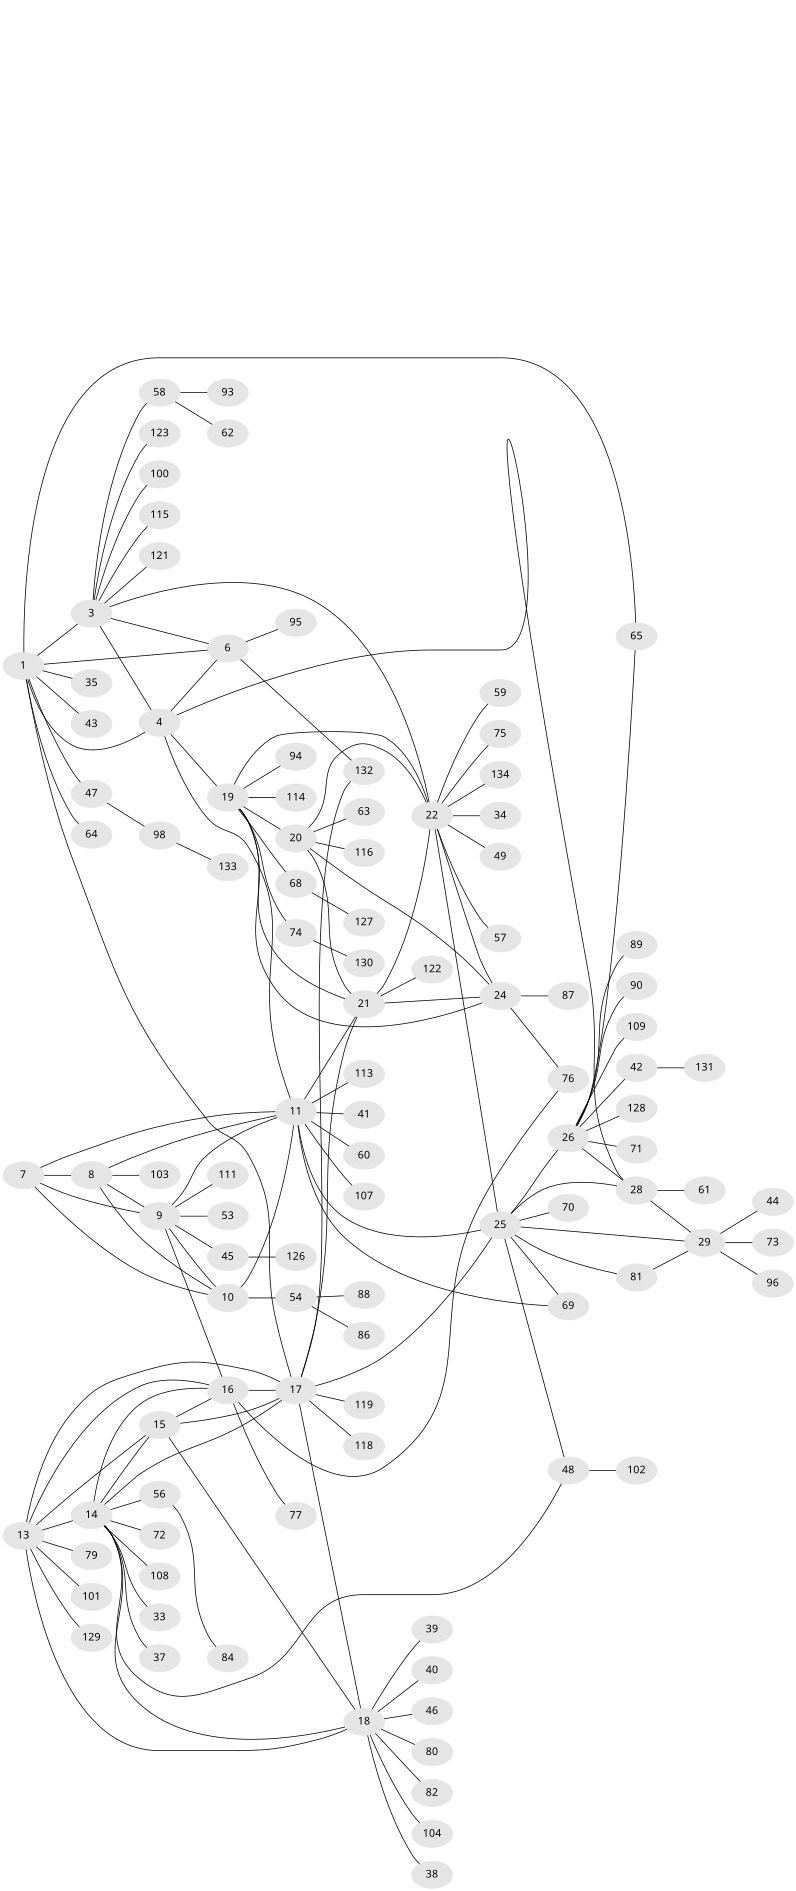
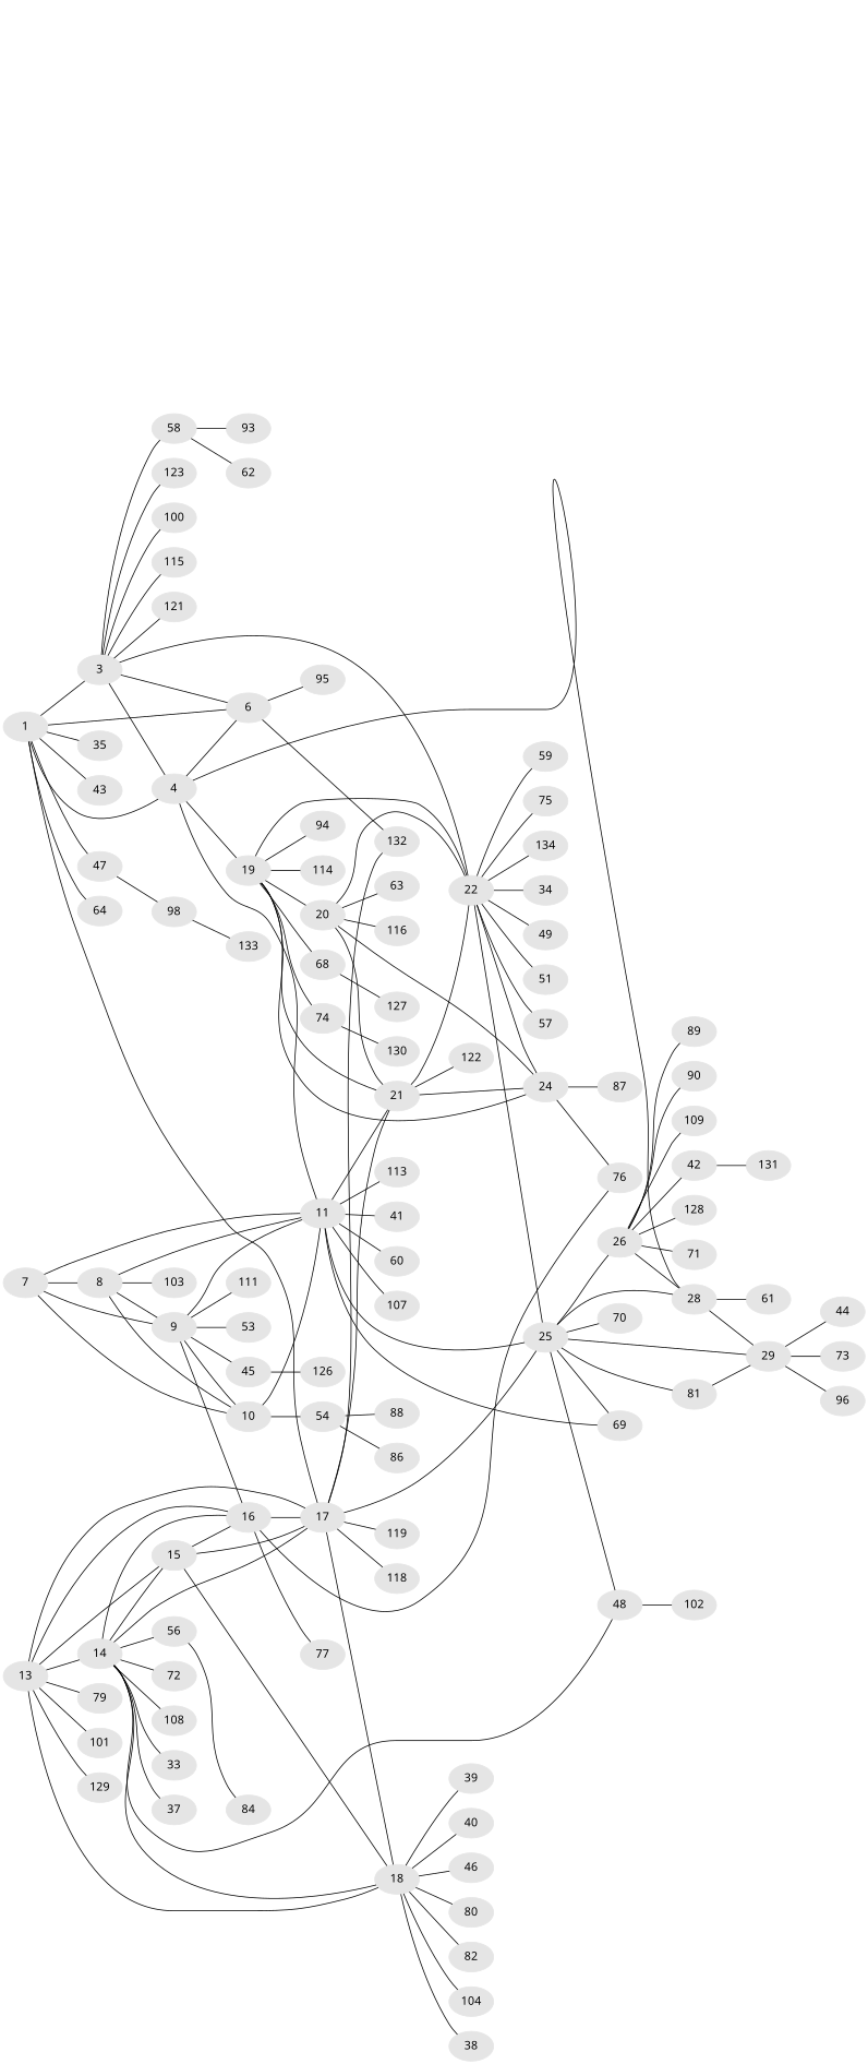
  graph {
    fontname="Noto Sans"
    rankdir=LR
    node [color=gray90 fontname="Noto Sans" style=filled]
    edge [fontname="Noto Sans"]
    1 [super="+2"]
    3 [super="+5"]
    4 [super="+48"]
    6 [super="+106"]
    17 [super="+50"]
    35
    43 [super="+124"]
    47 [super="+55"]
    64
-   65
    22 [super="+23"]
    58
    100
    115
    121
    123
    11 [super="+12"]
    19 [super="+85"]
    28
    95
    132
    21 [super="+66"]
    25 [super="+27"]
    18 [super="+31"]
    118
    119
    98
    24 [super="+83"]
    34
    49
+   51
    57
    59
    75
    134
    62
    93
    41
    60
    69
    107
    113
    20 [super="+36"]
    68
    74 [super="+99"]
    94
    114
    29 [super="+32"]
    61
    8 [super="+125"]
    9 [super="+52"]
    10 [super="+105"]
    103
    7
    16 [super="+97"]
    45
    53
    111
    54 [super="+110"]
    76
    77
    126
    86
    88
    122
    n66 [label=48]
    26 [super="+30"]
    70
    81
    13 [super="+92"]
    14 [super="+67"]
    15
    79
    101
    129
    108
    33
    37
    56
    72
    38
    39
    40
    46
    80
    82
    104
    84
    102
    63
    116
    87 [super="+117"]
    127
    130
    42 [super="+112"]
    71
    89
    90 [super="+120"]
    109
    128
    44 [super="+91"]
    73
    96
    131
    133
    1 -- 3 [weight=4]
    1 -- 4 [weight=2]
    1 -- 6 [weight=2]
    1 -- 17
    1 -- 35
    1 -- 43
    1 -- 47
    1 -- 64
-   1 -- 65
    3 -- 4 [weight=2]
    3 -- 6 [weight=2]
    3 -- 22
    3 -- 58
    3 -- 100
    3 -- 115
    3 -- 121
    3 -- 123
    4 -- 6
    4 -- 11
    4 -- 19
    4 -- 28
    6 -- 95
    6 -- 132
    17 -- 132
    17 -- 21
    17 -- 25
    17 -- 18
    17 -- 118
    17 -- 119
    47 -- 98
    22 -- 25
    22 -- 24 [weight=2]
    22 -- 34
    22 -- 49
+   22 -- 51
    22 -- 57
    22 -- 59
    22 -- 75
    22 -- 134
    58 -- 62
    58 -- 93
    11 -- 21 [weight=2]
    11 -- 25
    11 -- 41
    11 -- 60
    11 -- 69
    11 -- 107
    11 -- 113
    19 -- 22 [weight=2]
    19 -- 21
    19 -- 24
    19 -- 20
    19 -- 68
    19 -- 74
    19 -- 94
    19 -- 114
    28 -- 29
    28 -- 61
    21 -- 22 [weight=2]
    21 -- 24
    21 -- 122
    25 -- 28 [weight=2]
    25 -- 69
    25 -- 29 [weight=2]
    25 -- n66
    25 -- 26 [weight=4]
    25 -- 70
    25 -- 81
    18 -- 38
    18 -- 39
    18 -- 40
    18 -- 46
    18 -- 80
    18 -- 82
    18 -- 104
    98 -- 133
    24 -- 76
    24 -- 87
    20 -- 22 [weight=2]
    20 -- 21
    20 -- 24
    20 -- 63
    20 -- 116
    68 -- 127
    74 -- 130
    29 -- 44
    29 -- 73
    29 -- 96
    8 -- 11 [weight=2]
    8 -- 9
    8 -- 10
    8 -- 103
    9 -- 11 [weight=2]
    9 -- 10
    9 -- 16
    9 -- 45
    9 -- 53
    9 -- 111
    10 -- 11 [weight=2]
    10 -- 54
    7 -- 11 [weight=2]
    7 -- 8
    7 -- 9
    7 -- 10
    16 -- 17
    16 -- 76
    16 -- 77
    45 -- 126
    54 -- 86
    54 -- 88
    n66 -- 102
-   26 -- 65
    26 -- 28 [weight=2]
    26 -- 42
    26 -- 71
    26 -- 89
    26 -- 90
    26 -- 109
    26 -- 128
    81 -- 29 [weight=2]
    13 -- 17
    13 -- 18
    13 -- 16
    13 -- 14
    13 -- 15
    13 -- 79
    13 -- 101
    13 -- 129
    14 -- 17
    14 -- 18
    14 -- 16
    14 -- n66
    14 -- 15
    14 -- 108
    14 -- 33
    14 -- 37
    14 -- 56
    14 -- 72
    15 -- 17
    15 -- 18
    15 -- 16
    56 -- 84
    42 -- 131
  }
